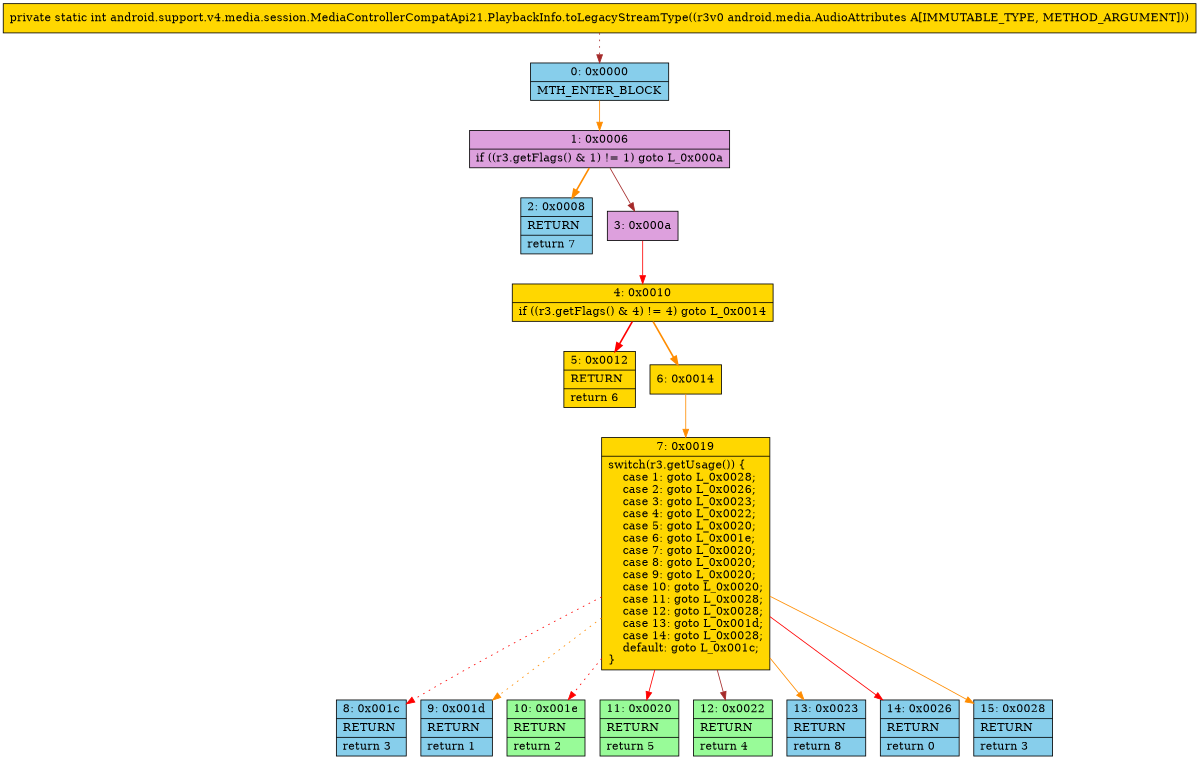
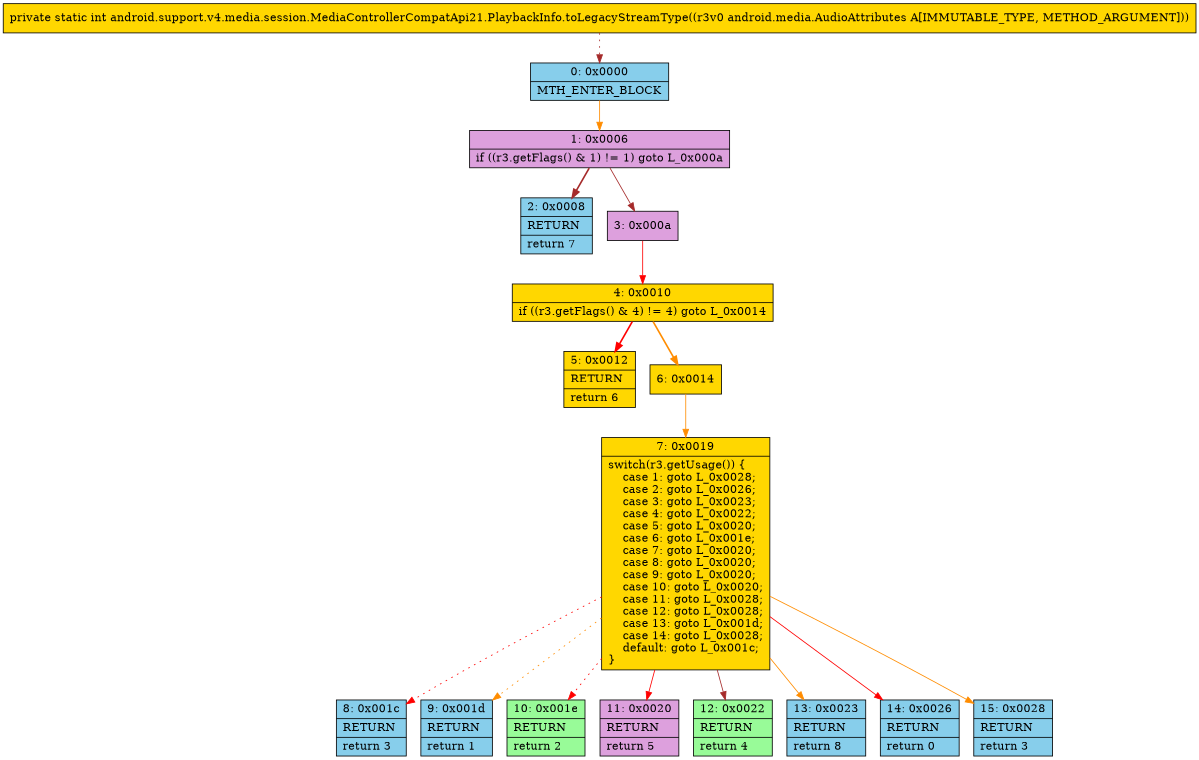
  digraph {
    node [fillcolor=skyblue shape=record style=filled]
    edge [color=darkorange style=solid]
    n1 [label="{0\:\ 0x0000|MTH_ENTER_BLOCK\l}"]
    n2 [fillcolor=plum label="{1\:\ 0x0006|if ((r3.getFlags() & 1) != 1) goto L_0x000a\l}"]
    n3 [label="{2\:\ 0x0008|RETURN\l|return 7\l}"]
    n4 [fillcolor=plum label="{3\:\ 0x000a}"]
    n5 [fillcolor=gold label="{4\:\ 0x0010|if ((r3.getFlags() & 4) != 4) goto L_0x0014\l}"]
    n6 [fillcolor=gold label="{5\:\ 0x0012|RETURN\l|return 6\l}"]
    n7 [fillcolor=gold label="{6\:\ 0x0014}"]
    n8 [fillcolor=gold label="{7\:\ 0x0019|switch(r3.getUsage()) \{\l    case 1: goto L_0x0028;\l    case 2: goto L_0x0026;\l    case 3: goto L_0x0023;\l    case 4: goto L_0x0022;\l    case 5: goto L_0x0020;\l    case 6: goto L_0x001e;\l    case 7: goto L_0x0020;\l    case 8: goto L_0x0020;\l    case 9: goto L_0x0020;\l    case 10: goto L_0x0020;\l    case 11: goto L_0x0028;\l    case 12: goto L_0x0028;\l    case 13: goto L_0x001d;\l    case 14: goto L_0x0028;\l    default: goto L_0x001c;\l\}\l}"]
    n9 [label="{8\:\ 0x001c|RETURN\l|return 3\l}"]
    n10 [label="{9\:\ 0x001d|RETURN\l|return 1\l}"]
    n11 [fillcolor=palegreen label="{10\:\ 0x001e|RETURN\l|return 2\l}"]
-   n12 [fillcolor=palegreen label="{11\:\ 0x0020|RETURN\l|return 5\l}"]
+   n12 [fillcolor=plum label="{11\:\ 0x0020|RETURN\l|return 5\l}"]
    n13 [fillcolor=palegreen label="{12\:\ 0x0022|RETURN\l|return 4\l}"]
    n14 [label="{13\:\ 0x0023|RETURN\l|return 8\l}"]
    n15 [label="{14\:\ 0x0026|RETURN\l|return 0\l}"]
    n16 [label="{15\:\ 0x0028|RETURN\l|return 3\l}"]
    n17 [fillcolor=gold label="{private static int android.support.v4.media.session.MediaControllerCompatApi21.PlaybackInfo.toLegacyStreamType((r3v0 android.media.AudioAttributes A[IMMUTABLE_TYPE, METHOD_ARGUMENT])) }"]
    n1 -> n2
-   n2 -> n3 [style=bold]
+   n2 -> n3 [color=brown style=bold]
    n2 -> n4 [color=brown]
    n4 -> n5 [color=red]
    n5 -> n6 [color=red style=bold]
    n5 -> n7 [style=bold]
    n7 -> n8
    n8 -> n9 [color=red style=dotted]
    n8 -> n10 [style=dotted]
    n8 -> n11 [color=red style=dotted]
    n8 -> n12 [color=red]
    n8 -> n13 [color=brown]
    n8 -> n14
    n8 -> n15 [color=red]
    n8 -> n16
    n17 -> n1 [color=brown style=dotted]
  }
